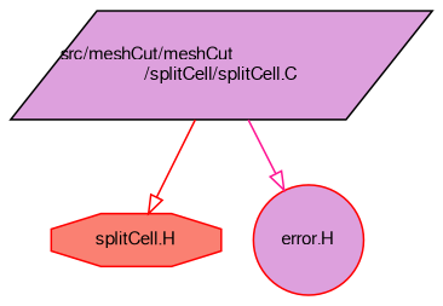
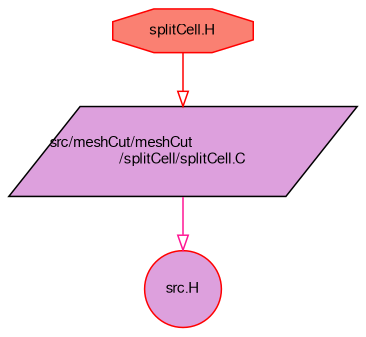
  digraph {
    node [color=red fillcolor=plum fontname=FreeSans fontsize=10 style=filled]
    edge [arrowhead=onormal fontname=FreeSans fontsize=10 labelfontname=FreeSans labelfontsize=10 style=solid]
    n1 [color=black fontcolor=black height=0.2 label="src/meshCut/meshCut\l/splitCell/splitCell.C" shape=parallelogram width=0.4]
    n2 [fillcolor=salmon height=0.2 label="splitCell.H" shape=octagon width=0.4]
-   n3 [height=0.2 label="error.H" shape=circle width=0.4]
-   n1 -> n2 [color=red]
+   n3 [height=0.2 label="src.H" shape=circle width=0.4]
+   n2 -> n1 [color=red]
    n1 -> n3 [color=deeppink]
  }
